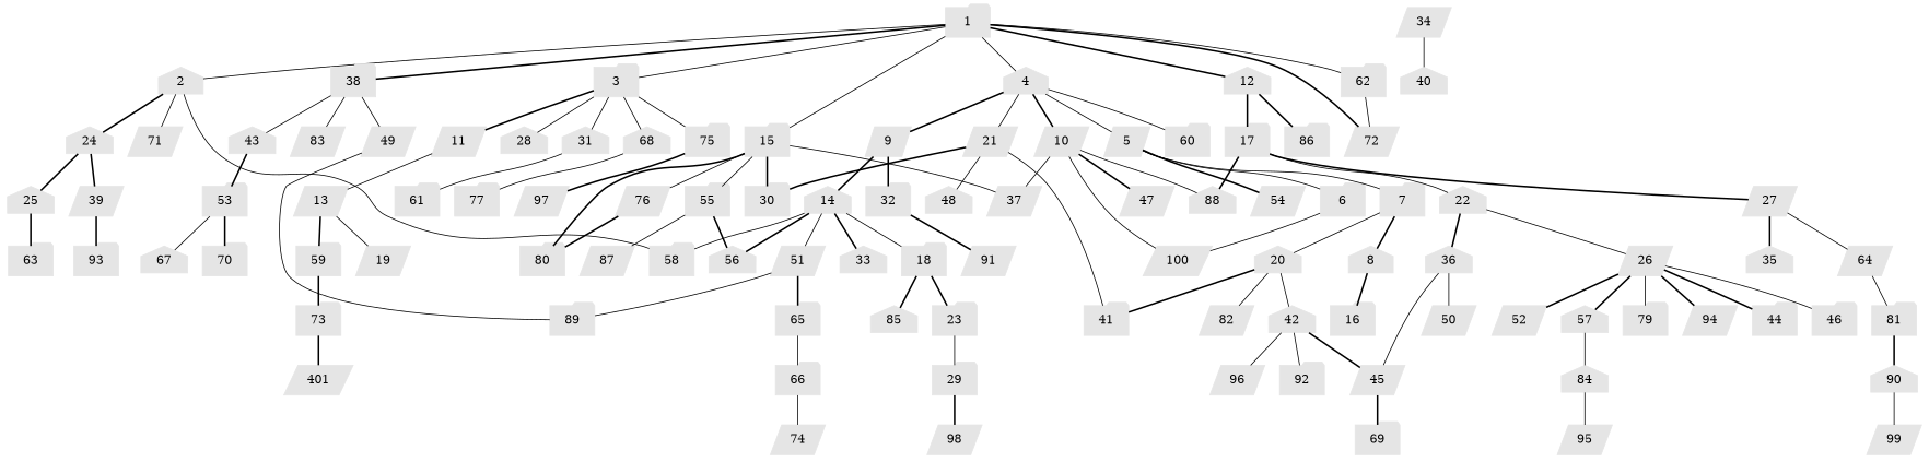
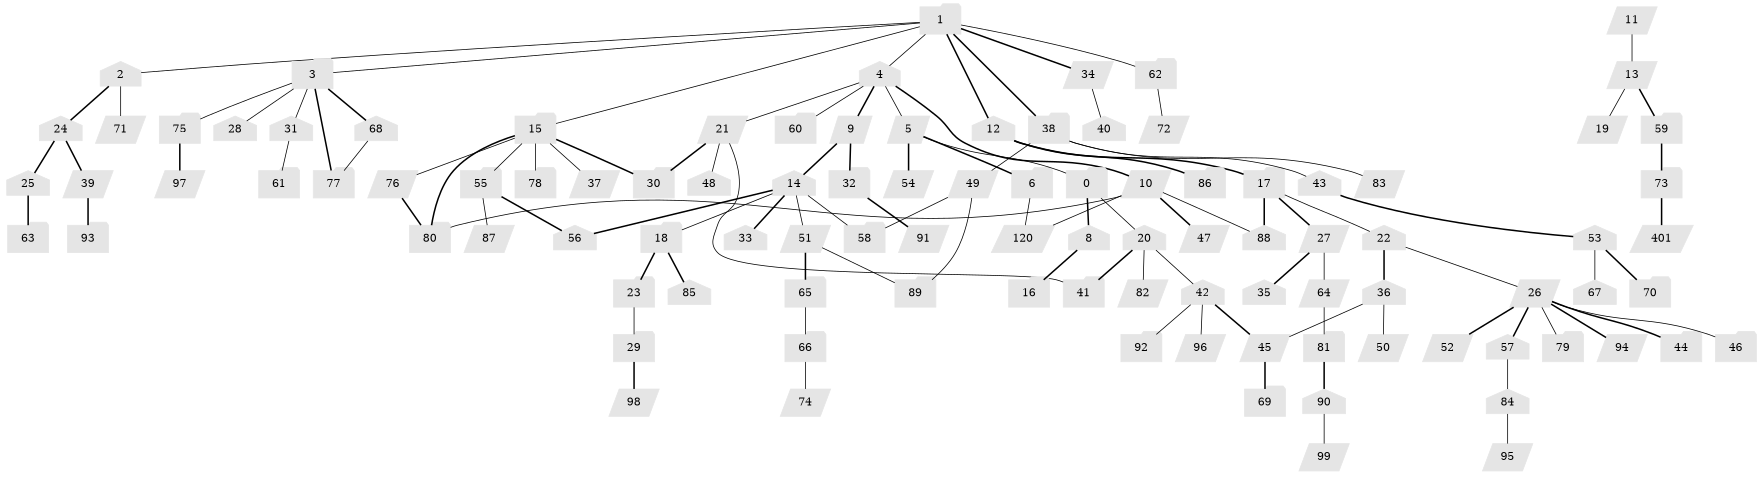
  graph {
    node [color=gray90 shape=folder style=filled]
    edge [style=solid]
    2 [shape=house]
    1
    3
    4 [shape=house]
    12 [shape=house]
    15
    34 [shape=parallelogram]
    38
    62
    24 [shape=house]
    58
    71 [shape=parallelogram]
    11 [shape=parallelogram]
    28 [shape=house]
    31 [shape=house]
    68 [shape=house]
    75
    5 [shape=parallelogram]
    9 [shape=parallelogram]
    10 [shape=parallelogram]
    21 [shape=parallelogram]
    60
    17
    86
    80
    30
    37 [shape=parallelogram]
    55
    76 [shape=parallelogram]
+   78
    40 [shape=house]
    43 [shape=house]
    49 [shape=parallelogram]
    83 [shape=parallelogram]
    72 [shape=parallelogram]
    25 [shape=house]
    39 [shape=parallelogram]
    13 [shape=parallelogram]
    61
    77
    97 [shape=parallelogram]
    6
-   7
+   7 [label=0]
    54 [shape=parallelogram]
    14 [shape=house]
    32
-   100 [shape=parallelogram]
+   100 [shape=parallelogram label=120]
    47 [shape=parallelogram]
    88 [shape=house]
    41
    48 [shape=house]
    8 [shape=house]
    20 [shape=house]
    16
    42 [shape=house]
    82 [shape=parallelogram]
    18
    33 [shape=house]
    51 [shape=parallelogram]
    56 [shape=house]
    91 [shape=parallelogram]
    19 [shape=parallelogram]
    59
    22 [shape=house]
    27 [shape=parallelogram]
    73
    23
    85 [shape=house]
    89
    65
    87 [shape=parallelogram]
    26 [shape=parallelogram]
    36 [shape=house]
    35 [shape=house]
    64 [shape=parallelogram]
    29
    45 [shape=parallelogram]
    92
    96 [shape=parallelogram]
    44
    46
    52 [shape=parallelogram]
    57 [shape=house]
    79
    94 [shape=parallelogram]
    50 [shape=parallelogram]
    98 [shape=parallelogram]
    63
    93
    84 [shape=house]
    81
    69
-   53
+   53 [shape=house]
    67 [shape=house]
    70
    66
    95 [shape=parallelogram]
    n98 [label=401 shape=parallelogram]
    90 [shape=house]
    74 [shape=parallelogram]
    99 [shape=parallelogram]
    2 -- 24 [style=bold]
-   2 -- 58
+   49 -- 58
    2 -- 71
    1 -- 2
    1 -- 3
    1 -- 4
    1 -- 12 [style=bold]
    1 -- 15
-   1 -- 72 [style=bold]
+   1 -- 34 [style=bold]
    1 -- 38 [style=bold]
    1 -- 62
-   3 -- 11 [style=bold]
+   3 -- 77 [style=bold]
    3 -- 28
    3 -- 31
-   3 -- 68
+   3 -- 68 [style=bold]
    3 -- 75
    4 -- 5
    4 -- 9 [style=bold]
    4 -- 10 [style=bold]
    4 -- 21
    4 -- 60
    12 -- 17 [style=bold]
    12 -- 86 [style=bold]
    15 -- 80 [style=bold]
    15 -- 30 [style=bold]
    15 -- 37
    15 -- 55
    15 -- 76
+   15 -- 78
    34 -- 40
    38 -- 43
    38 -- 49
    38 -- 83
    62 -- 72
    24 -- 25 [style=bold]
    24 -- 39 [style=bold]
    11 -- 13
    31 -- 61
    68 -- 77
    75 -- 97 [style=bold]
-   5 -- 6
+   5 -- 6 [style=bold]
    5 -- 7
    5 -- 54 [style=bold]
    9 -- 14 [style=bold]
    9 -- 32 [style=bold]
-   10 -- 37
+   10 -- 80
    10 -- 100
    10 -- 47 [style=bold]
    10 -- 88
    21 -- 30 [style=bold]
    21 -- 41
    21 -- 48
    17 -- 88 [style=bold]
    17 -- 22
    17 -- 27 [style=bold]
    55 -- 56 [style=bold]
    55 -- 87
    76 -- 80 [style=bold]
    43 -- 53 [style=bold]
    49 -- 89
    25 -- 63 [style=bold]
    39 -- 93 [style=bold]
    13 -- 19
    13 -- 59 [style=bold]
    6 -- 100
    7 -- 8 [style=bold]
    7 -- 20
    14 -- 58
    14 -- 18
    14 -- 33 [style=bold]
    14 -- 51
    14 -- 56 [style=bold]
    32 -- 91 [style=bold]
    8 -- 16 [style=bold]
    20 -- 41 [style=bold]
    20 -- 42
    20 -- 82
    42 -- 45 [style=bold]
    42 -- 92
    42 -- 96
    18 -- 23 [style=bold]
    18 -- 85 [style=bold]
    51 -- 89
    51 -- 65 [style=bold]
    59 -- 73 [style=bold]
    22 -- 26
    22 -- 36 [style=bold]
    27 -- 35 [style=bold]
    27 -- 64
    73 -- n98 [style=bold]
    23 -- 29
    65 -- 66
    26 -- 44 [style=bold]
    26 -- 46
    26 -- 52 [style=bold]
    26 -- 57 [style=bold]
    26 -- 79
    26 -- 94 [style=bold]
    36 -- 45
    36 -- 50
    64 -- 81
    29 -- 98 [style=bold]
    45 -- 69 [style=bold]
    57 -- 84
    84 -- 95
    81 -- 90 [style=bold]
    53 -- 67
    53 -- 70 [style=bold]
    66 -- 74
    90 -- 99
  }
